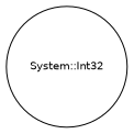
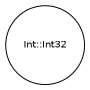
  digraph {
    rankdir=LR
-   n1 [color=black fillcolor=white fontname=Helvetica fontsize=10 height=0.2 label="System::Int32" shape=circle style=filled width=0.4]
+   n1 [color=black fillcolor=white fontname=Helvetica fontsize=10 height=0.2 label="Int::Int32" shape=circle style=filled width=0.4]
  }
